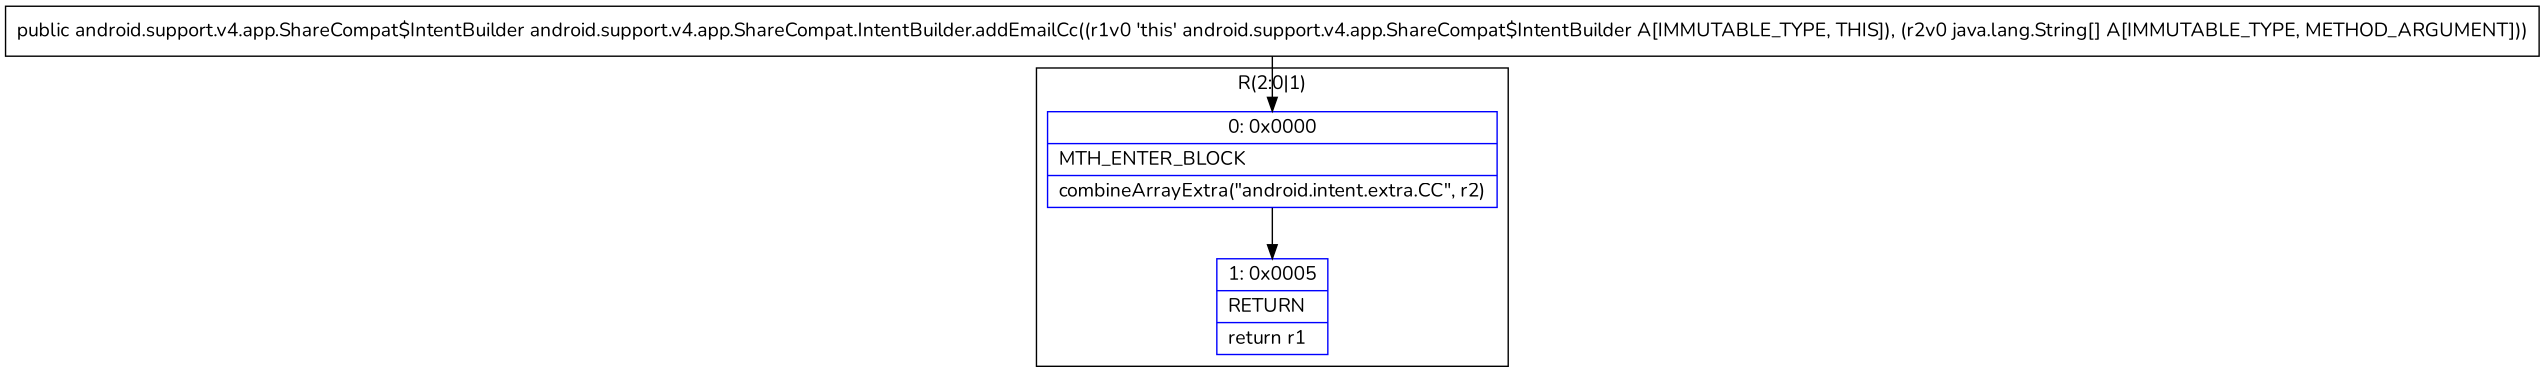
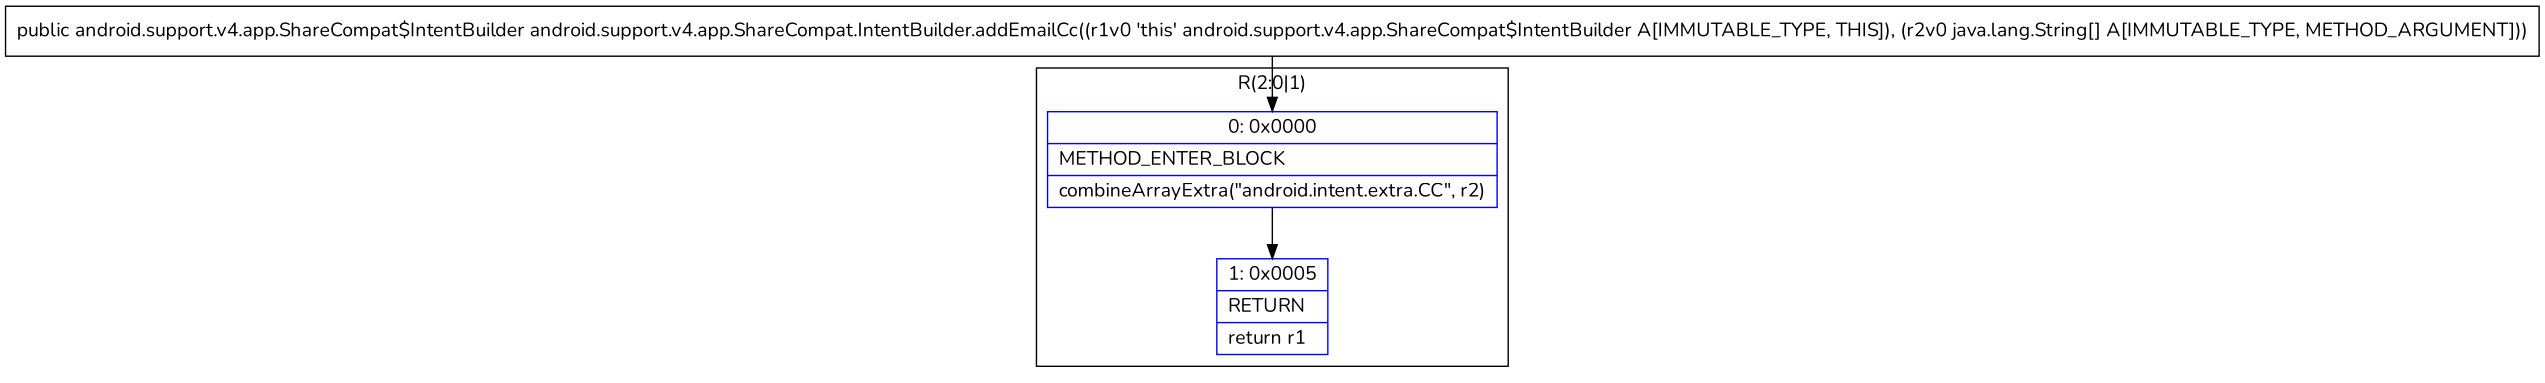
  digraph {
    fontname=Nunito
    node [color=blue shape=record fontname=Nunito]
    edge [fontname=Nunito]
-   n1 [label="{0\:\ 0x0000|MTH_ENTER_BLOCK\l|combineArrayExtra(\"android.intent.extra.CC\", r2)\l}"]
+   n1 [label="{0\:\ 0x0000|METHOD_ENTER_BLOCK\l|combineArrayExtra(\"android.intent.extra.CC\", r2)\l}"]
    n2 [label="{1\:\ 0x0005|RETURN\l|return r1\l}"]
    n3 [label="{public android.support.v4.app.ShareCompat$IntentBuilder android.support.v4.app.ShareCompat.IntentBuilder.addEmailCc((r1v0 'this' android.support.v4.app.ShareCompat$IntentBuilder A[IMMUTABLE_TYPE, THIS]), (r2v0 java.lang.String[] A[IMMUTABLE_TYPE, METHOD_ARGUMENT])) }" color=""]
    subgraph cluster_1 {
      label="R(2:0|1)"
      n1
      n2
    }
    n1 -> n2
    n3 -> n1
  }
